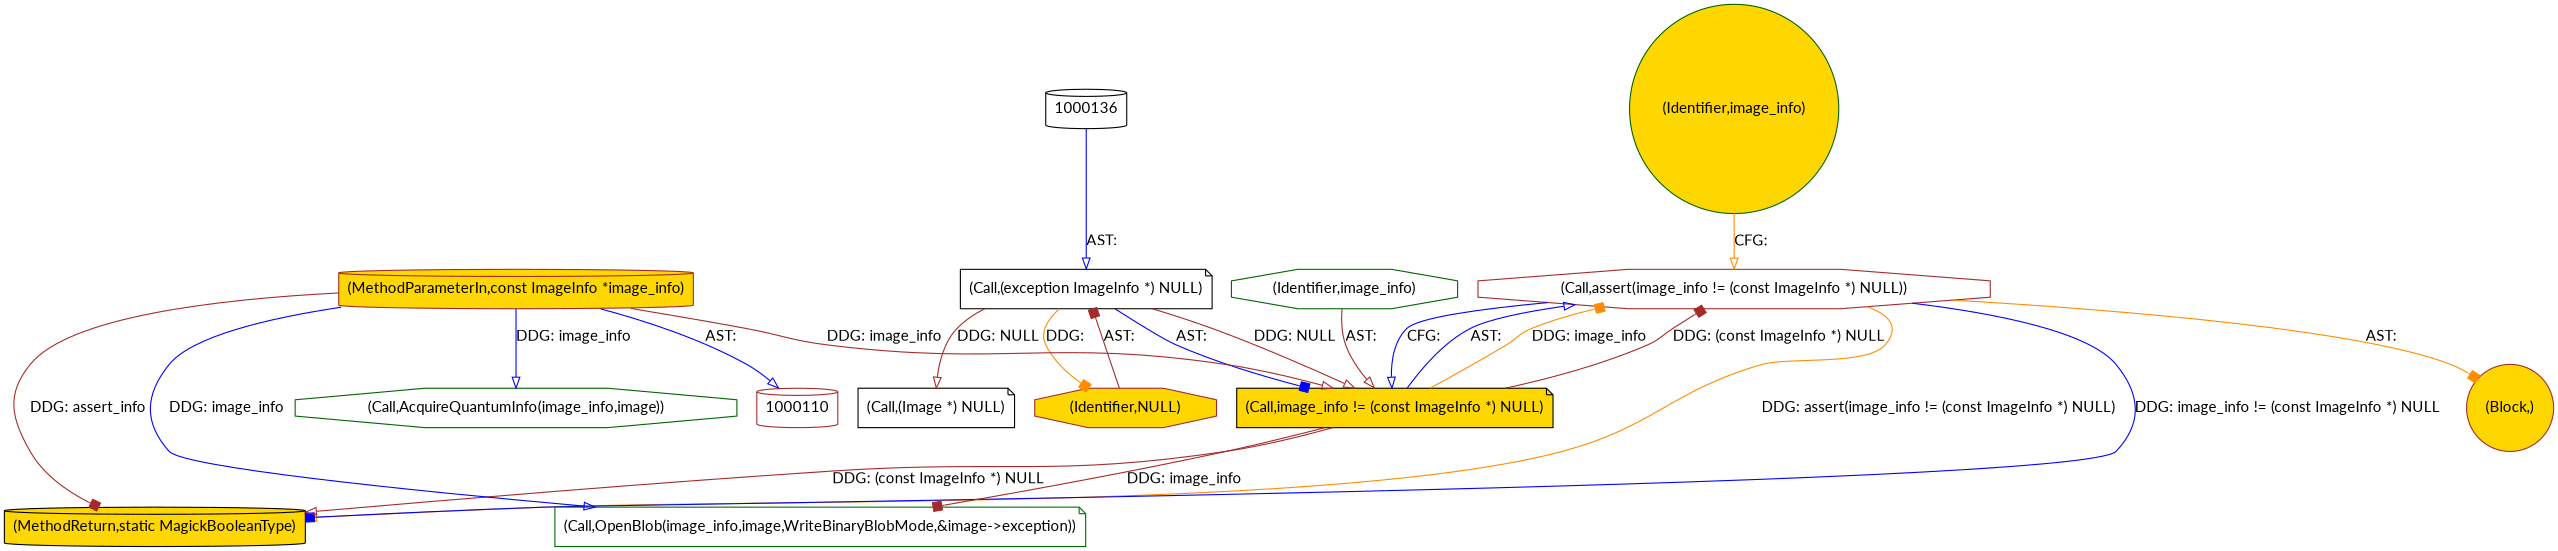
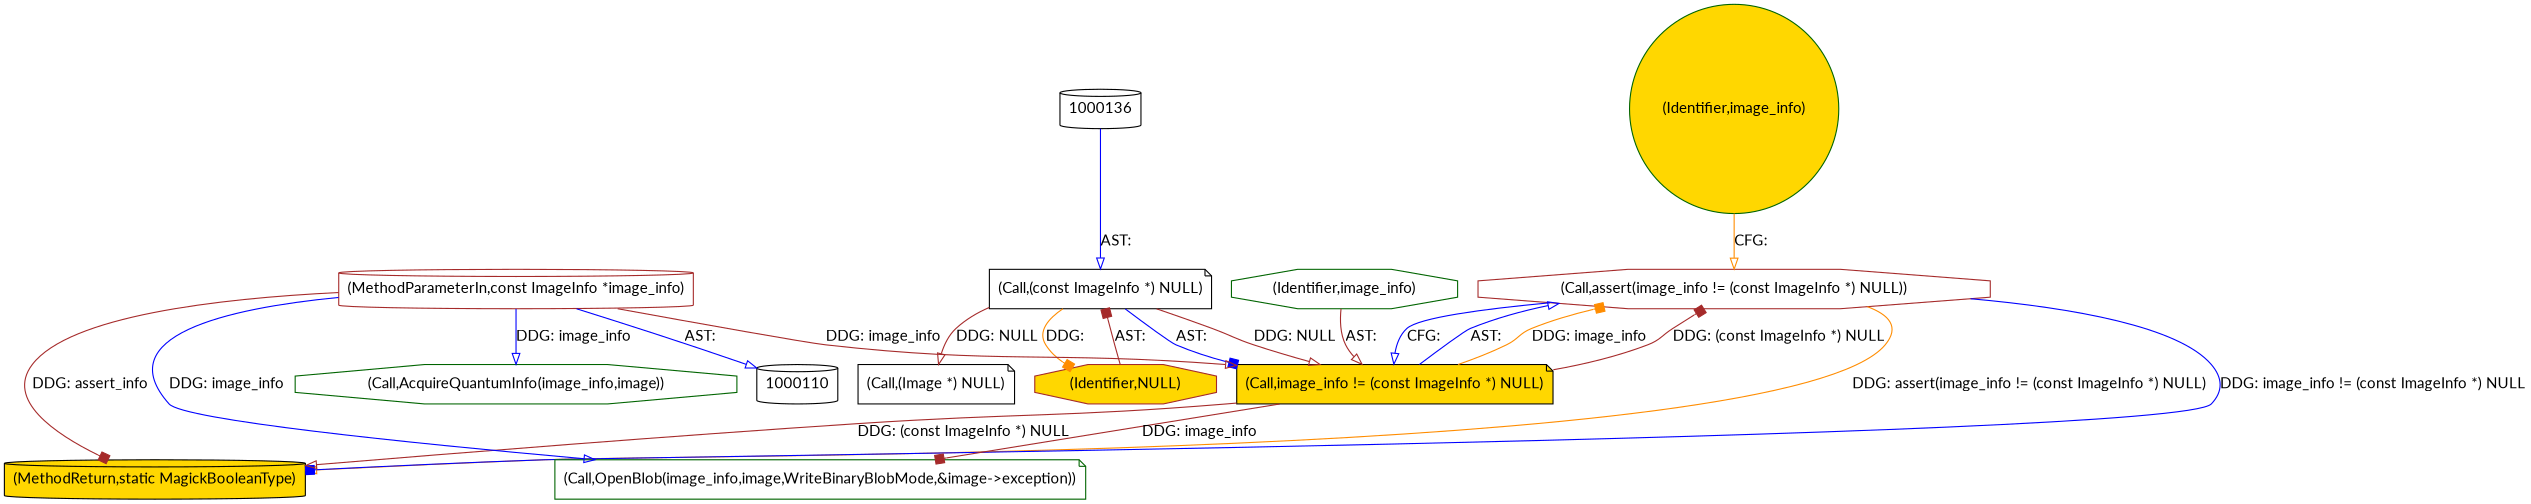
  digraph {
    fontname=Lato
    node [color=black fillcolor=white fontname=Lato shape=octagon style=filled]
    edge [arrowhead=onormal color=brown fontname=Lato]
    n1 [color=brown label="(Call,assert(image_info != (const ImageInfo *) NULL))"]
    n2 [fillcolor=gold label="(Call,image_info != (const ImageInfo *) NULL)" shape=note]
    n3 [fillcolor=gold label="(MethodReturn,static MagickBooleanType)" shape=cylinder]
-   n4 [color=brown fillcolor=gold label="(Block,)" shape=circle]
    n5 [color=darkgreen label="(Call,OpenBlob(image_info,image,WriteBinaryBlobMode,&image->exception))" shape=note]
-   n6 [label="(Call,(exception ImageInfo *) NULL)" shape=note]
+   n6 [label="(Call,(const ImageInfo *) NULL)" shape=note]
    n7 [label="(Call,(Image *) NULL)" shape=note]
    n8 [color=brown fillcolor=gold label="(Identifier,NULL)"]
-   n9 [color=brown fillcolor=gold label="(MethodParameterIn,const ImageInfo *image_info)" shape=cylinder]
+   n9 [color=brown label="(MethodParameterIn,const ImageInfo *image_info)" shape=cylinder]
    n10 [color=darkgreen label="(Call,AcquireQuantumInfo(image_info,image))"]
-   1000110 [color=brown shape=cylinder]
+   1000110 [shape=cylinder]
    n12 [color=darkgreen label="(Identifier,image_info)"]
    n13 [color=darkgreen fillcolor=gold label="(Identifier,image_info)" shape=circle]
    1000136 [shape=cylinder]
    n1 -> n2 [color=blue label="CFG: "]
    n1 -> n3 [color=darkorange label="DDG: assert(image_info != (const ImageInfo *) NULL)"]
    n1 -> n3 [arrowhead=box color=blue label="DDG: image_info != (const ImageInfo *) NULL"]
-   n1 -> n4 [arrowhead=box color=darkorange label="AST: "]
    n2 -> n1 [color=blue label="AST: "]
    n2 -> n1 [arrowhead=box color=darkorange label="DDG: image_info"]
    n2 -> n1 [arrowhead=box label="DDG: (const ImageInfo *) NULL"]
    n2 -> n3 [label="DDG: (const ImageInfo *) NULL"]
    n2 -> n5 [arrowhead=box label="DDG: image_info"]
    n6 -> n2 [arrowhead=box color=blue label="AST: "]
    n6 -> n2 [label="DDG: NULL"]
    n6 -> n7 [label="DDG: NULL"]
    n6 -> n8 [arrowhead=box color=darkorange label="DDG: "]
    n8 -> n6 [arrowhead=box label="AST: "]
    n9 -> n2 [label="DDG: image_info"]
    n9 -> n3 [arrowhead=box label="DDG: assert_info"]
    n9 -> n5 [color=blue label="DDG: image_info"]
    n9 -> n10 [color=blue label="DDG: image_info"]
    n9 -> 1000110 [color=blue label="AST: "]
    n12 -> n2 [label="AST: "]
    n13 -> n1 [color=darkorange label="CFG: "]
    1000136 -> n6 [color=blue label="AST: "]
  }
